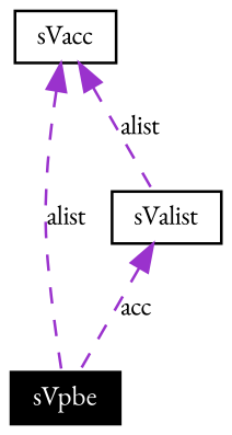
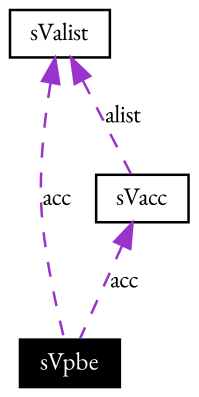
  digraph {
    fontname="EB Garamond"
    node [color=black fontname="EB Garamond" fontsize=10 shape=box]
    edge [color=darkorchid3 dir=back fontname="EB Garamond" fontsize=10 style=dashed]
    n1 [fontcolor=white height=0.2 label=sVpbe style=filled width=0.4]
    n2 [height=0.2 label=sVacc width=0.4]
    n3 [height=0.2 label=sValist width=0.4]
-   n2 -> n1 [label=alist]
+   n2 -> n1 [label=acc]
    n3 -> n1 [label=acc]
-   n2 -> n3 [label=alist]
+   n3 -> n2 [label=alist]
  }
